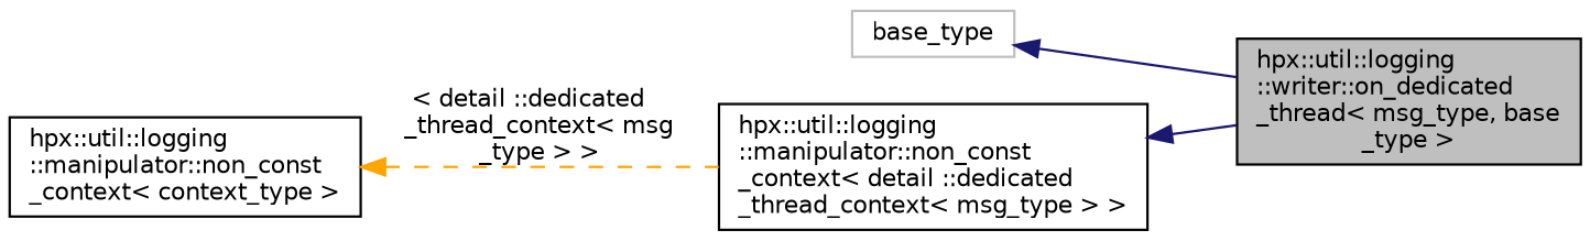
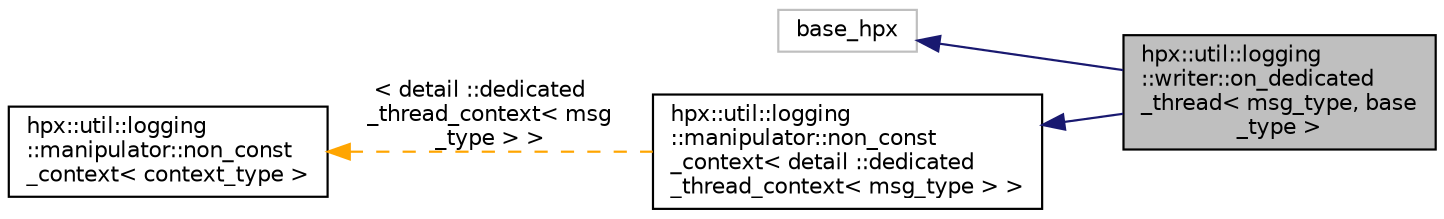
  digraph {
    rankdir=LR
    fontname="DejaVu Sans"
    node [color=black fillcolor=white fontname="DejaVu Sans" fontsize=10 shape=record style=filled]
    edge [color=midnightblue dir=back fontname="DejaVu Sans" fontsize=10 labelfontname=Helvetica labelfontsize=10 style=solid]
    n1 [fillcolor=grey75 fontcolor=black height=0.2 label="hpx::util::logging\l::writer::on_dedicated\l_thread\< msg_type, base\l_type \>" width=0.4]
-   n2 [color=grey75 height=0.2 label=base_type width=0.4]
+   n2 [color=grey75 height=0.2 label=base_hpx width=0.4]
    n3 [height=0.2 label="hpx::util::logging\l::manipulator::non_const\l_context\< detail ::dedicated\l_thread_context\< msg_type \> \>" width=0.4]
    n4 [height=0.2 label="hpx::util::logging\l::manipulator::non_const\l_context\< context_type \>" width=0.4]
    n2 -> n1
    n3 -> n1
    n4 -> n3 [color=orange label=" \< detail ::dedicated\l_thread_context\< msg\l_type \> \>" style=dashed]
  }
